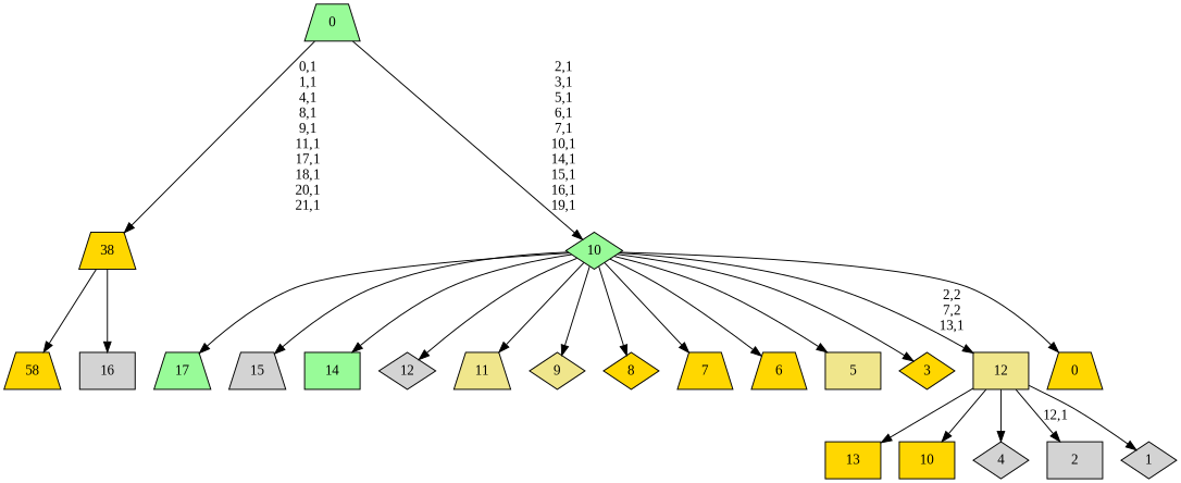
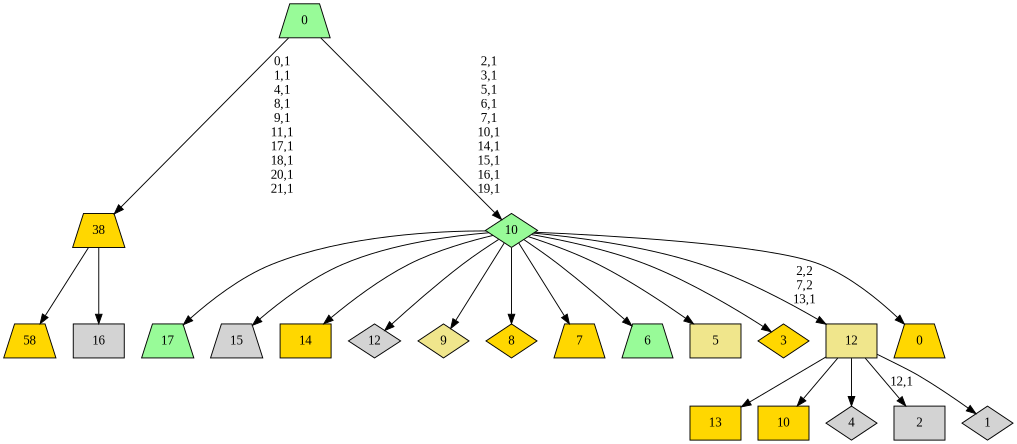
  digraph {
    fontname="Liberation Serif"
    node [fillcolor=gold fontname="Liberation Serif" shape=trapezium style=filled]
    edge [fontname="Liberation Serif"]
    n1 [label=58]
    n2 [fillcolor=palegreen label=17]
    n3 [fillcolor=lightgrey label=16 shape=box]
    38
    n5 [fillcolor=lightgrey label=15]
-   n6 [fillcolor=palegreen label=14 shape=box]
+   n6 [label=14 shape=box]
    n7 [label=13 shape=box]
    n8 [fillcolor=lightgrey label=12 shape=diamond]
-   n9 [fillcolor=khaki label=11]
    n10 [label=10 shape=box]
    n11 [fillcolor=khaki label=9 shape=diamond]
    n12 [label=8 shape=diamond]
    n13 [label=7]
-   n14 [label=6]
+   n14 [fillcolor=palegreen label=6]
    n15 [fillcolor=khaki label=5 shape=box]
    n16 [fillcolor=lightgrey label=4 shape=diamond]
    n17 [label=3 shape=diamond]
    n18 [fillcolor=lightgrey label=2 shape=box]
    n19 [fillcolor=lightgrey label=1 shape=diamond]
    12 [fillcolor=khaki shape=box]
    n21 [label=0]
    10 [fillcolor=palegreen shape=diamond]
    0 [fillcolor=palegreen]
    38 -> n1
    38 -> n3
    12 -> n7
    12 -> n10
    12 -> n16
    12 -> n18 [label="12,1"]
    12 -> n19
    10 -> n2
    10 -> n5
    10 -> n6
    10 -> n8
-   10 -> n9
    10 -> n11
    10 -> n12
    10 -> n13
    10 -> n14
    10 -> n15
    10 -> n17
    10 -> 12 [label="2,2\n7,2\n13,1"]
    10 -> n21
    0 -> 38 [label="0,1\n1,1\n4,1\n8,1\n9,1\n11,1\n17,1\n18,1\n20,1\n21,1"]
    0 -> 10 [label="2,1\n3,1\n5,1\n6,1\n7,1\n10,1\n14,1\n15,1\n16,1\n19,1"]
  }
